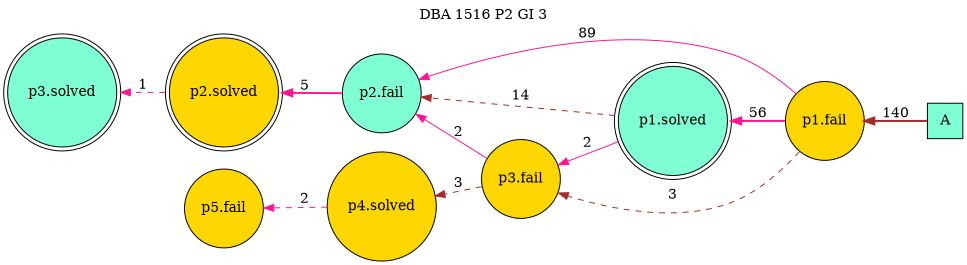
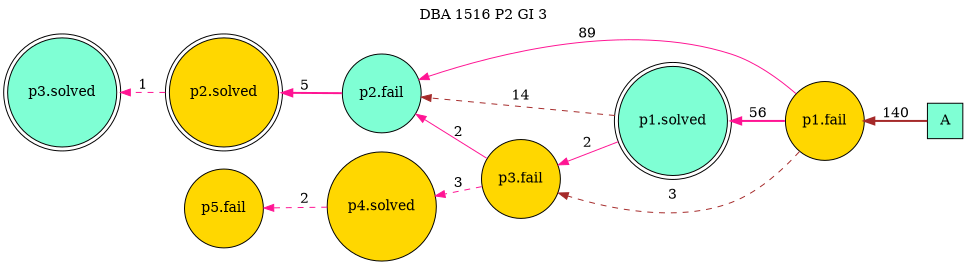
  digraph {
    label=" DBA 1516 P2 GI 3 "
    labelloc=tl
    rankdir=RL
    node [fillcolor=gold shape=circle style=filled]
    edge [color=deeppink style=dashed]
    n1 [fillcolor=aquamarine label=A shape=square]
    n2 [label="p1.fail"]
    n3 [fillcolor=aquamarine label="p2.fail"]
    n4 [fillcolor=aquamarine label="p1.solved" shape=doublecircle]
    n5 [label="p3.fail"]
    n6 [label="p2.solved" shape=doublecircle]
    n7 [label="p4.solved"]
    n8 [fillcolor=aquamarine label="p3.solved" shape=doublecircle]
    n9 [label="p5.fail"]
    n1 -> n2 [color=brown label=140 style=bold]
    n2 -> n3 [label=89 style=solid]
    n2 -> n4 [label=56 style=bold]
    n2 -> n5 [color=brown label=3]
    n3 -> n6 [label=5 style=bold]
    n4 -> n3 [color=brown label=14]
    n4 -> n5 [label=2 style=solid]
    n5 -> n3 [label=2 style=solid]
-   n5 -> n7 [color=brown label=3]
+   n5 -> n7 [label=3]
    n6 -> n8 [label=1]
    n7 -> n9 [label=2]
  }
